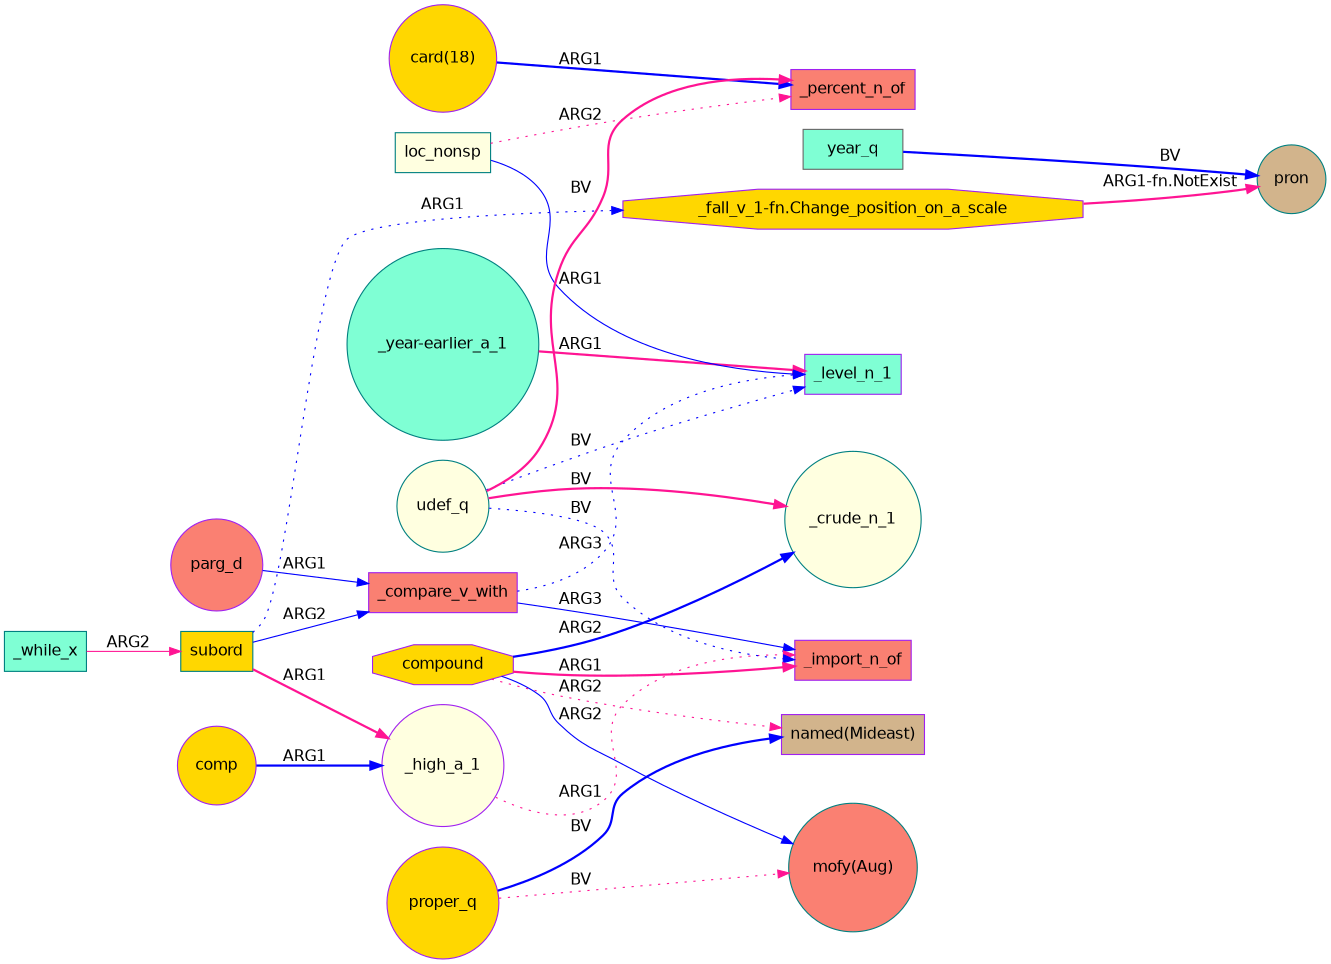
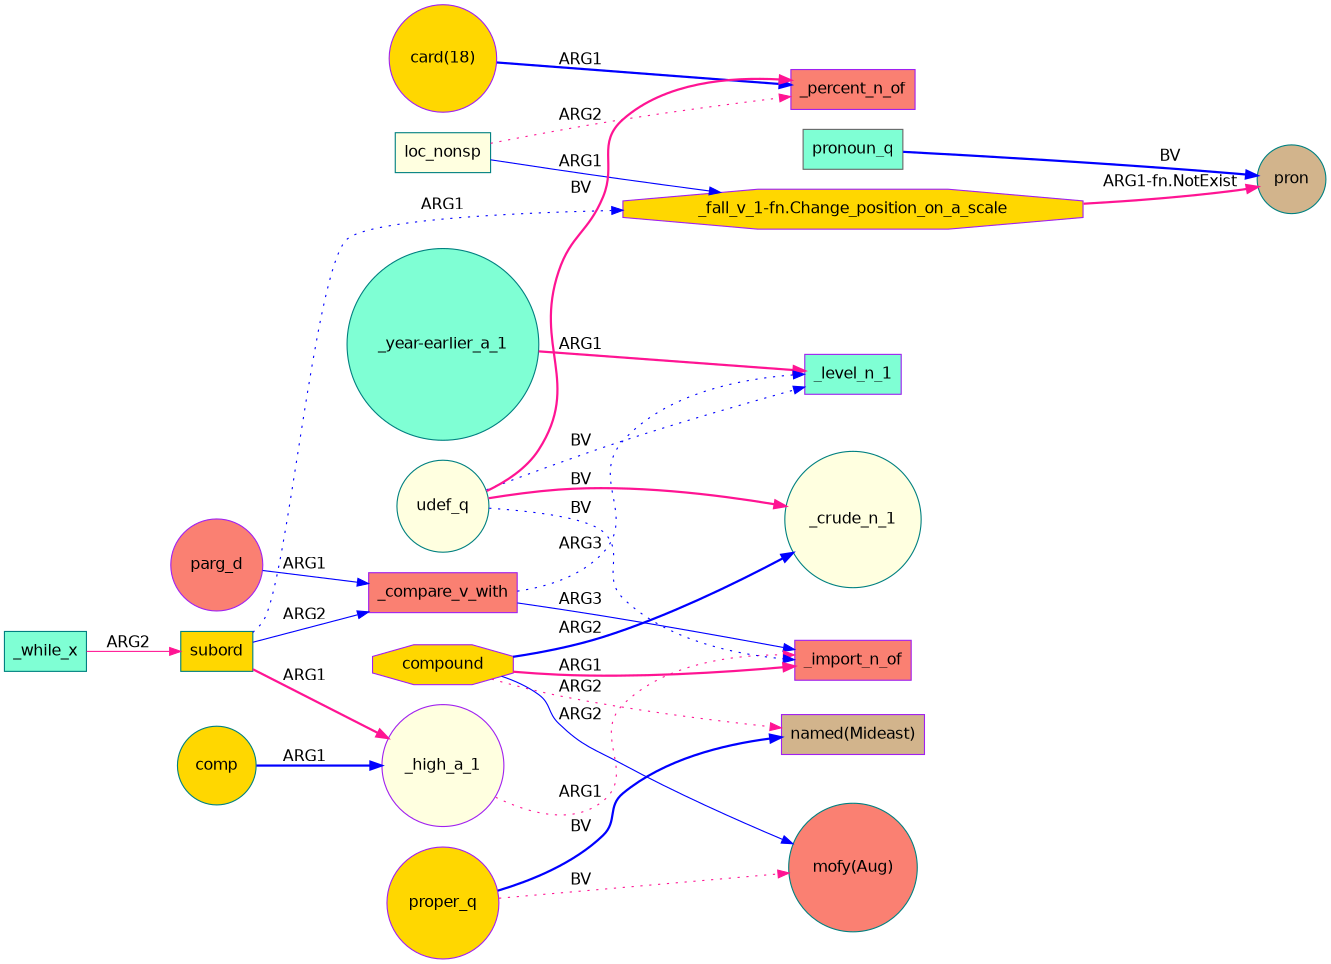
  digraph {
    fontname="DejaVu Sans"
    rankdir=LR
    node [color=purple fillcolor=gold fontname="DejaVu Sans" shape=circle style=filled]
    edge [color=blue fontname="DejaVu Sans" style=bold]
    "_year-earlier_a_1" [color=teal fillcolor=aquamarine]
    _level_n_1 [fillcolor=aquamarine shape=box]
    "card(18)"
    _percent_n_of [fillcolor=salmon shape=box]
    _compare_v_with [fillcolor=salmon shape=box]
    _import_n_of [fillcolor=salmon shape=box]
    _while_x [color=teal fillcolor=aquamarine shape=box]
    subord [color=teal shape=box]
    "_fall_v_1-fn.Change_position_on_a_scale" [shape=octagon]
    _high_a_1 [fillcolor=lightyellow]
    pron [color=teal fillcolor=tan]
    parg_d [fillcolor=salmon]
    loc_nonsp [color=teal fillcolor=lightyellow shape=box]
-   comp
+   comp [color=teal]
    udef_q [color=teal fillcolor=lightyellow]
    _crude_n_1 [color=teal fillcolor=lightyellow]
-   pronoun_q [color=gray40 fillcolor=aquamarine shape=box label=year_q]
+   pronoun_q [color=gray40 fillcolor=aquamarine shape=box]
    compound [shape=octagon]
    "named(Mideast)" [fillcolor=tan shape=box]
    "mofy(Aug)" [color=teal fillcolor=salmon]
    proper_q
    "_year-earlier_a_1" -> _level_n_1 [color=deeppink label=ARG1]
    "card(18)" -> _percent_n_of [label=ARG1]
    _compare_v_with -> _level_n_1 [label=ARG3 style=dotted]
    _compare_v_with -> _import_n_of [label=ARG3 style=solid]
    _while_x -> subord [color=deeppink label=ARG2 style=solid]
    subord -> _compare_v_with [label=ARG2 style=solid]
    subord -> "_fall_v_1-fn.Change_position_on_a_scale" [label=ARG1 style=dotted]
    subord -> _high_a_1 [color=deeppink label=ARG1]
    "_fall_v_1-fn.Change_position_on_a_scale" -> pron [color=deeppink label="ARG1-fn.NotExist"]
    _high_a_1 -> _import_n_of [color=deeppink label=ARG1 style=dotted]
    parg_d -> _compare_v_with [label=ARG1 style=solid]
    loc_nonsp -> _percent_n_of [color=deeppink label=ARG2 style=dotted]
-   loc_nonsp -> _level_n_1 [label=ARG1 style=solid]
+   loc_nonsp -> "_fall_v_1-fn.Change_position_on_a_scale" [label=ARG1 style=solid]
    comp -> _high_a_1 [label=ARG1]
    udef_q -> _level_n_1 [label=BV style=dotted]
    udef_q -> _percent_n_of [color=deeppink label=BV]
    udef_q -> _import_n_of [label=BV style=dotted]
    udef_q -> _crude_n_1 [color=deeppink label=BV]
    pronoun_q -> pron [label=BV]
    compound -> _import_n_of [color=deeppink label=ARG1]
    compound -> _crude_n_1 [label=ARG2]
    compound -> "named(Mideast)" [color=deeppink label=ARG2 style=dotted]
    compound -> "mofy(Aug)" [label=ARG2 style=solid]
    proper_q -> "named(Mideast)" [label=BV]
    proper_q -> "mofy(Aug)" [color=deeppink label=BV style=dotted]
  }
